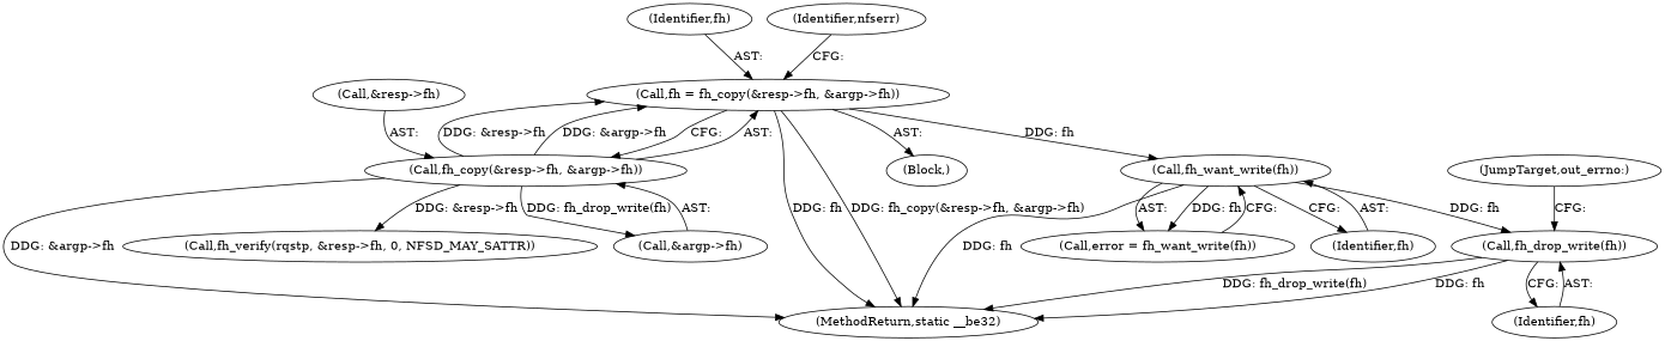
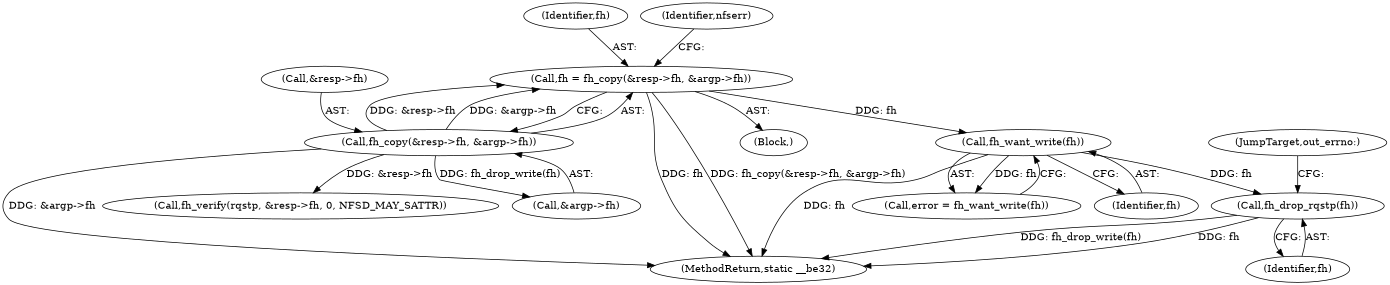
  digraph {
-   n1 [label="(Call,fh_drop_write(fh))"]
+   n1 [label="(Call,fh_drop_rqstp(fh))"]
    n2 [label="(MethodReturn,static __be32)"]
    n3 [label="(Identifier,fh)"]
    n4 [label="(Block,)"]
    n5 [label="(Call,fh_want_write(fh))"]
    n6 [label="(Call,error = fh_want_write(fh))"]
    n7 [label="(Identifier,fh)"]
    n8 [label="(Call,fh = fh_copy(&resp->fh, &argp->fh))"]
    n9 [label="(Call,fh_copy(&resp->fh, &argp->fh))"]
    n10 [label="(Call,fh_verify(rqstp, &resp->fh, 0, NFSD_MAY_SATTR))"]
    n11 [label="(Call,&argp->fh)"]
    n12 [label="(Identifier,fh)"]
    n13 [label="(JumpTarget,out_errno:)"]
    n14 [label="(Identifier,nfserr)"]
    n15 [label="(Call,&resp->fh)"]
    n1 -> n2 [label="DDG: fh_drop_write(fh)"]
    n1 -> n2 [label="DDG: fh"]
    n1 -> n3 [label="CFG: "]
    n3 -> n1 [label="AST: "]
    n5 -> n1 [label="DDG: fh"]
    n5 -> n2 [label="DDG: fh"]
    n5 -> n6 [label="AST: "]
    n5 -> n6 [label="DDG: fh"]
    n5 -> n7 [label="CFG: "]
    n6 -> n5 [label="CFG: "]
    n7 -> n5 [label="AST: "]
    n8 -> n2 [label="DDG: fh"]
    n8 -> n2 [label="DDG: fh_copy(&resp->fh, &argp->fh)"]
    n8 -> n4 [label="AST: "]
    n8 -> n5 [label="DDG: fh"]
    n8 -> n9 [label="CFG: "]
    n9 -> n2 [label="DDG: &argp->fh"]
    n9 -> n8 [label="AST: "]
    n9 -> n8 [label="DDG: &resp->fh"]
    n9 -> n8 [label="DDG: &argp->fh"]
    n9 -> n10 [label="DDG: &resp->fh"]
    n9 -> n11 [label="DDG: fh_drop_write(fh)"]
    n11 -> n9 [label="AST: "]
    n12 -> n8 [label="AST: "]
    n13 -> n1 [label="CFG: "]
    n14 -> n8 [label="CFG: "]
    n15 -> n9 [label="AST: "]
  }
